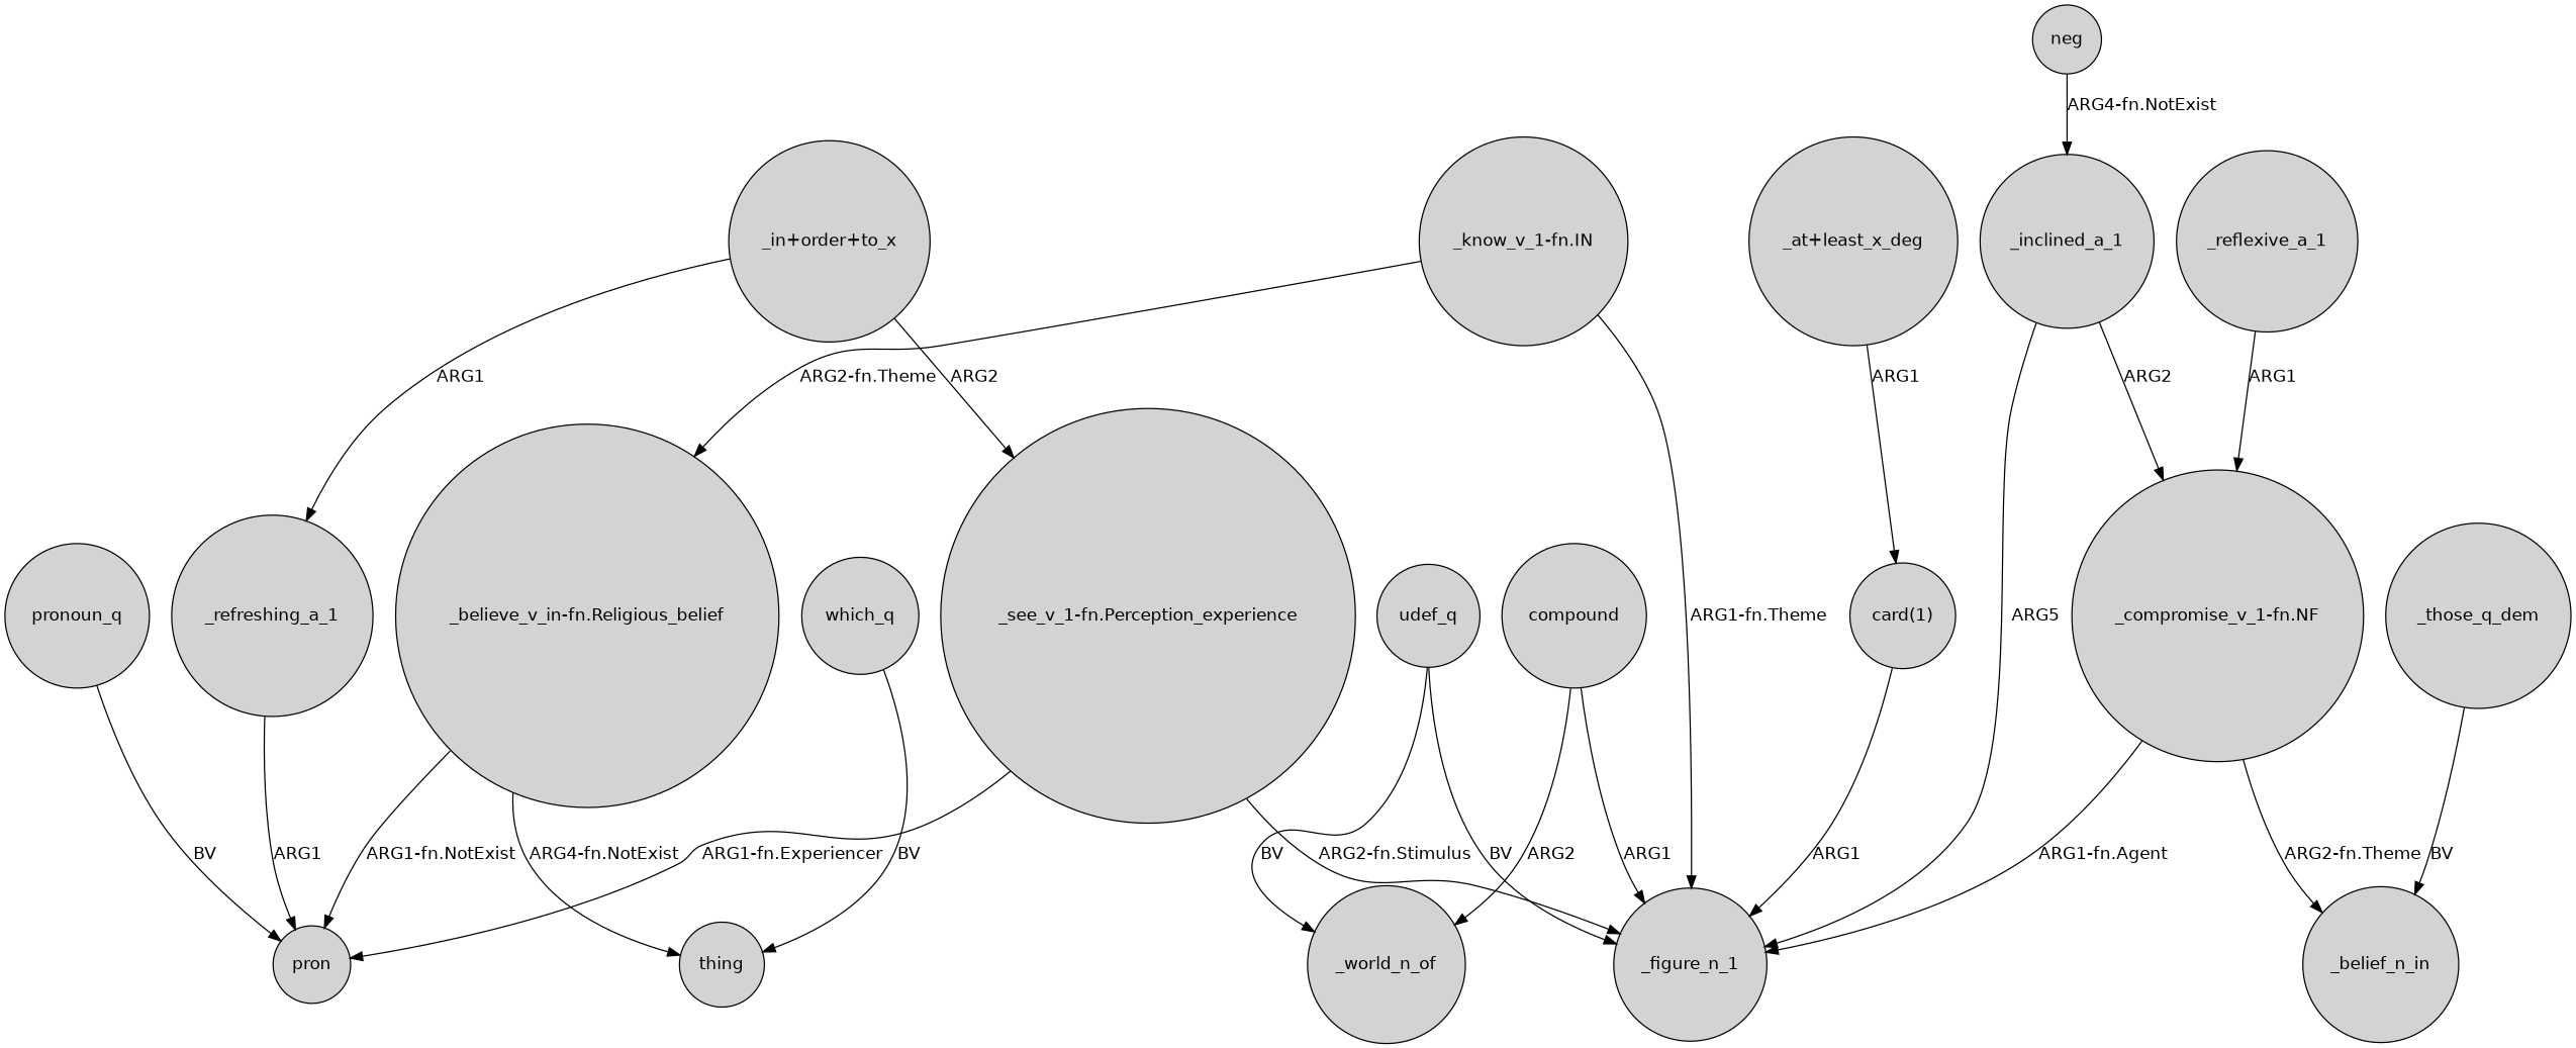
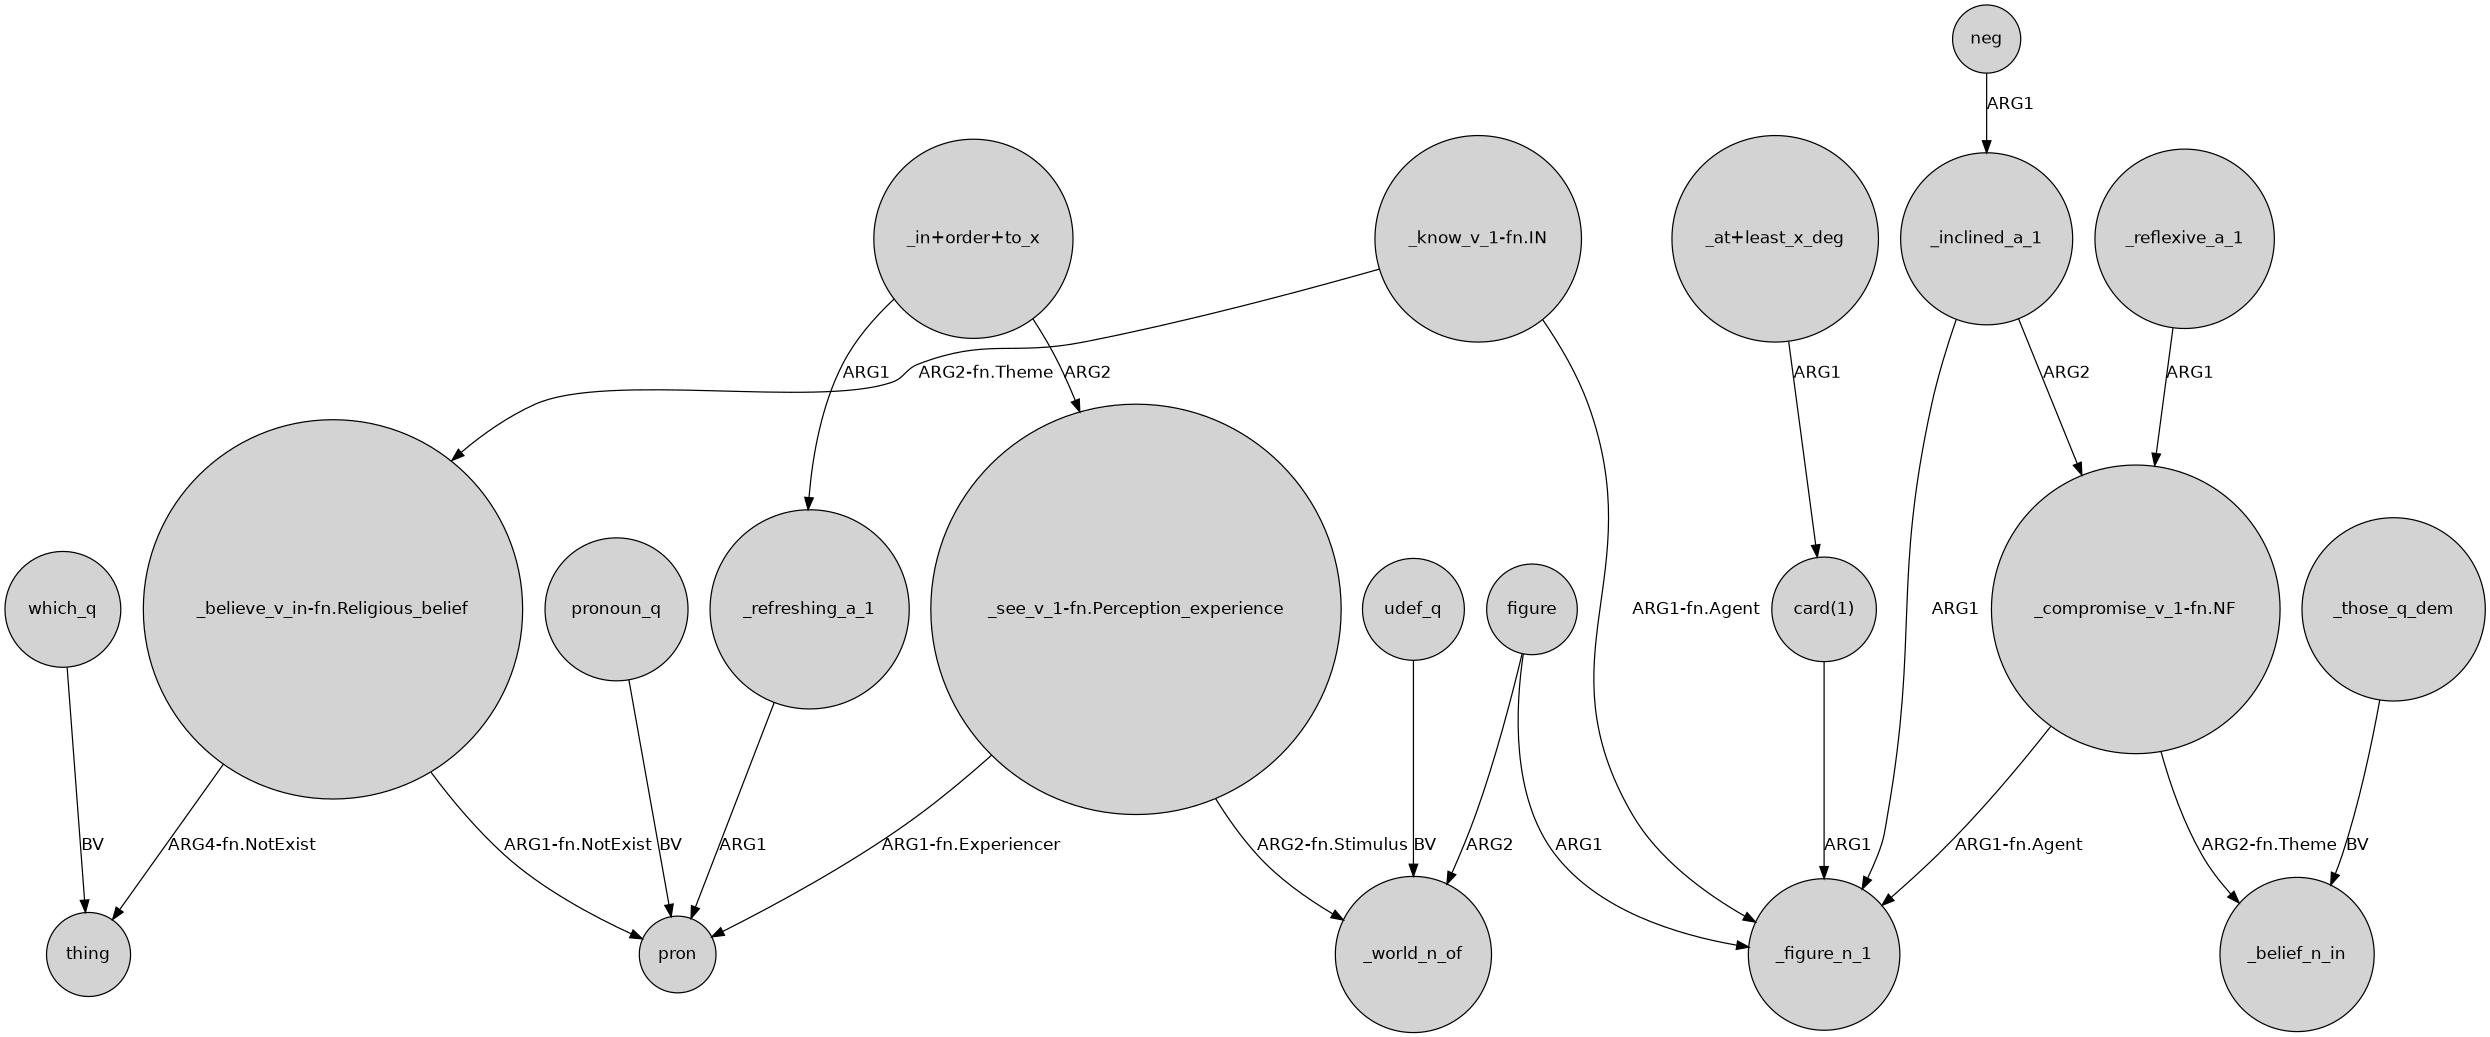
  digraph {
    fontname="DejaVu Sans"
    node [fontname="DejaVu Sans" shape=circle style=filled]
    edge [fontname="DejaVu Sans"]
    "_in+order+to_x"
    "_see_v_1-fn.Perception_experience"
    _refreshing_a_1
    pron
    _figure_n_1
    "_at+least_x_deg"
    "card(1)"
-   compound
+   compound [label=figure]
    _world_n_of
    udef_q
    "_compromise_v_1-fn.NF"
    _belief_n_in
    "_believe_v_in-fn.Religious_belief"
    thing
    _reflexive_a_1
    neg
    _inclined_a_1
    pronoun_q
    "_know_v_1-fn.IN"
    _those_q_dem
    which_q
    "_in+order+to_x" -> "_see_v_1-fn.Perception_experience" [label=ARG2]
    "_in+order+to_x" -> _refreshing_a_1 [label=ARG1]
    "_see_v_1-fn.Perception_experience" -> pron [label="ARG1-fn.Experiencer"]
-   "_see_v_1-fn.Perception_experience" -> _figure_n_1 [label="ARG2-fn.Stimulus"]
+   "_see_v_1-fn.Perception_experience" -> _world_n_of [label="ARG2-fn.Stimulus"]
    _refreshing_a_1 -> pron [label=ARG1]
    "_at+least_x_deg" -> "card(1)" [label=ARG1]
    "card(1)" -> _figure_n_1 [label=ARG1]
    compound -> _figure_n_1 [label=ARG1]
    compound -> _world_n_of [label=ARG2]
-   udef_q -> _figure_n_1 [label=BV]
    udef_q -> _world_n_of [label=BV]
    "_compromise_v_1-fn.NF" -> _figure_n_1 [label="ARG1-fn.Agent"]
    "_compromise_v_1-fn.NF" -> _belief_n_in [label="ARG2-fn.Theme"]
    "_believe_v_in-fn.Religious_belief" -> pron [label="ARG1-fn.NotExist"]
    "_believe_v_in-fn.Religious_belief" -> thing [label="ARG4-fn.NotExist"]
    _reflexive_a_1 -> "_compromise_v_1-fn.NF" [label=ARG1]
-   neg -> _inclined_a_1 [label="ARG4-fn.NotExist"]
-   _inclined_a_1 -> _figure_n_1 [label=ARG5]
+   neg -> _inclined_a_1 [label=ARG1]
+   _inclined_a_1 -> _figure_n_1 [label=ARG1]
    _inclined_a_1 -> "_compromise_v_1-fn.NF" [label=ARG2]
    pronoun_q -> pron [label=BV]
-   "_know_v_1-fn.IN" -> _figure_n_1 [label="ARG1-fn.Theme"]
+   "_know_v_1-fn.IN" -> _figure_n_1 [label="ARG1-fn.Agent"]
    "_know_v_1-fn.IN" -> "_believe_v_in-fn.Religious_belief" [label="ARG2-fn.Theme"]
    _those_q_dem -> _belief_n_in [label=BV]
    which_q -> thing [label=BV]
  }
